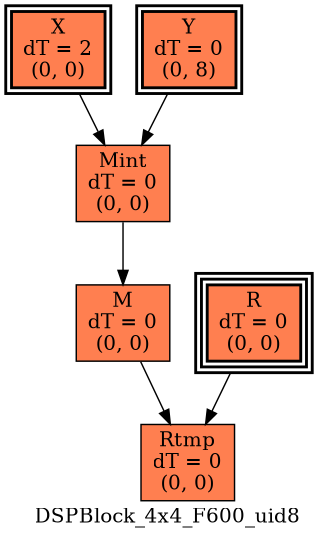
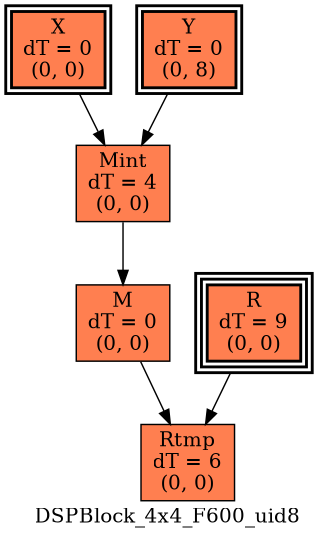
  digraph {
    label=DSPBlock_4x4_F600_uid8
    labeljust=right
    labelloc=bottom
    nodesep=0.25
    ranksep=0.5
    node [color=black fillcolor=coral peripheries=1 shape=box style="bold, filled"]
    edge [arrowhead=normal arrowsize=1.0 arrowtail=normal color=black dir=forward]
-   n1 [label="X\ndT = 2\n(0, 0)" peripheries=2]
+   n1 [label="X\ndT = 0\n(0, 0)" peripheries=2]
    n2 [label="Y\ndT = 0\n(0, 8)" peripheries=2]
-   n3 [label="R\ndT = 0\n(0, 0)" peripheries=3]
-   n4 [label="Mint\ndT = 0\n(0, 0)" style=filled]
-   n5 [label="Rtmp\ndT = 0\n(0, 0)" style=filled]
+   n3 [label="R\ndT = 9\n(0, 0)" peripheries=3]
+   n4 [label="Mint\ndT = 4\n(0, 0)" style=filled]
+   n5 [label="Rtmp\ndT = 6\n(0, 0)" style=filled]
    n6 [label="M\ndT = 0\n(0, 0)" style=filled]
    subgraph sub_1 {
      rank=same
      n1
      n2
    }
    subgraph sub_2 {
      rank=same
      n3
    }
    n1 -> n4
    n2 -> n4
    n3 -> n5
    n4 -> n6
    n6 -> n5
  }
